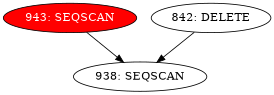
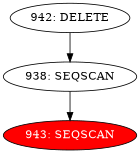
  digraph {
    n1 [label="938: SEQSCAN"]
    n2 [fillcolor=red fontcolor=white label="943: SEQSCAN" style=filled]
-   n3 [label="842: DELETE"]
-   n2 -> n1
+   n3 [label="942: DELETE"]
+   n1 -> n2
    n3 -> n1
  }
